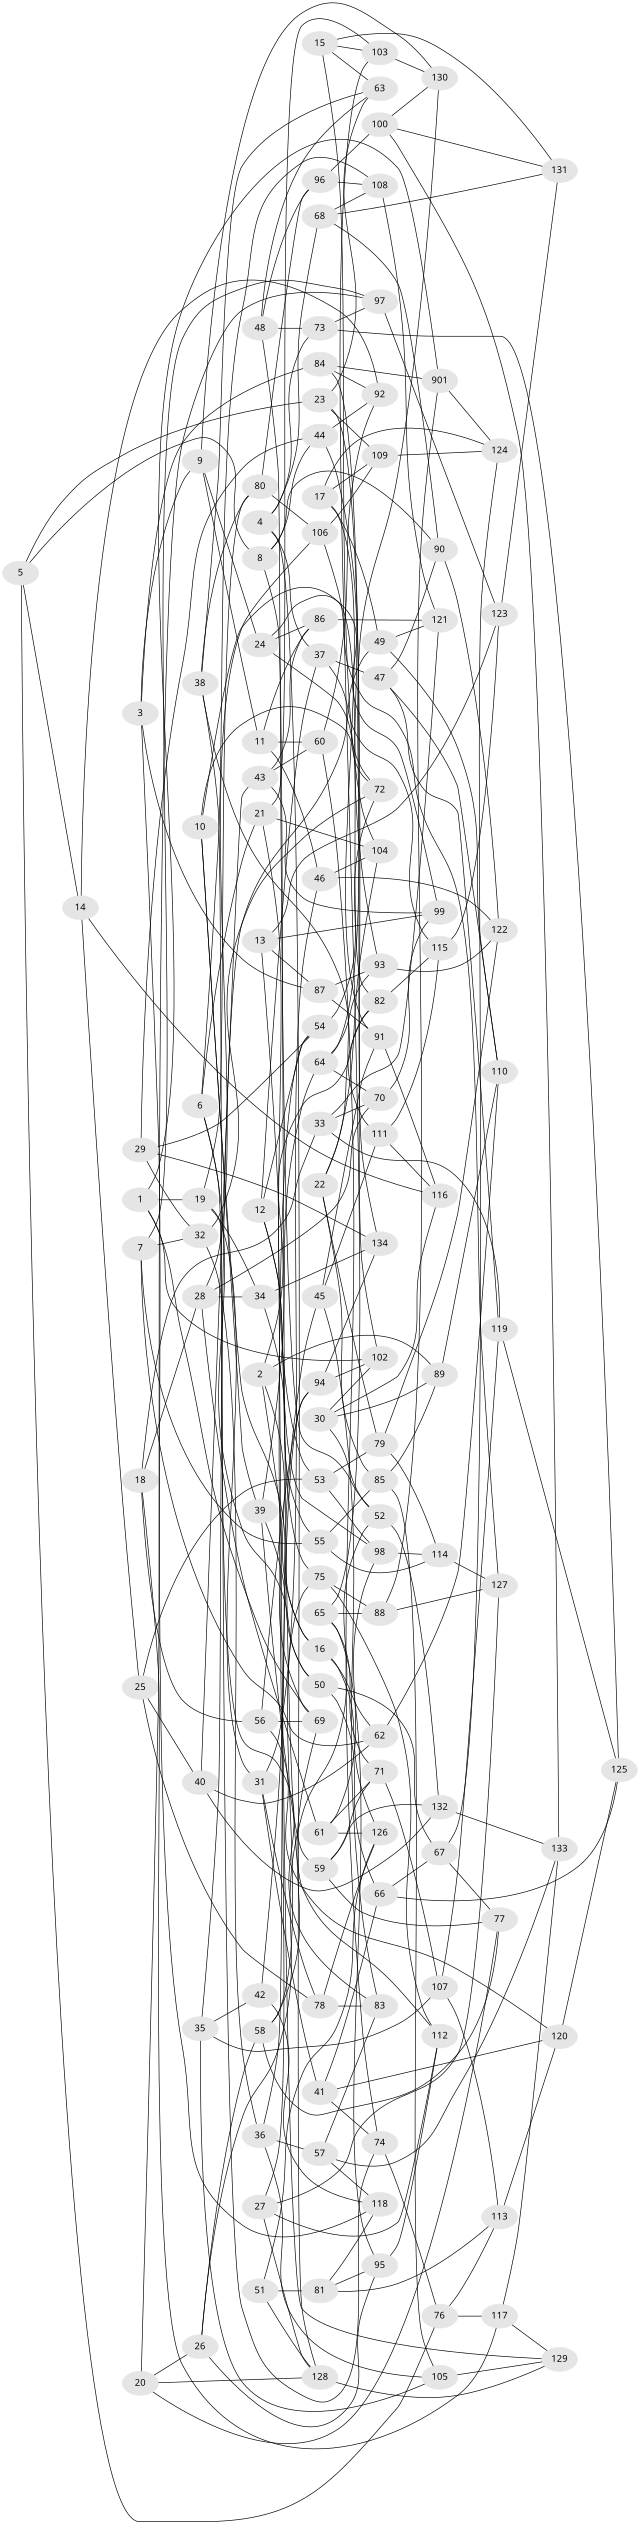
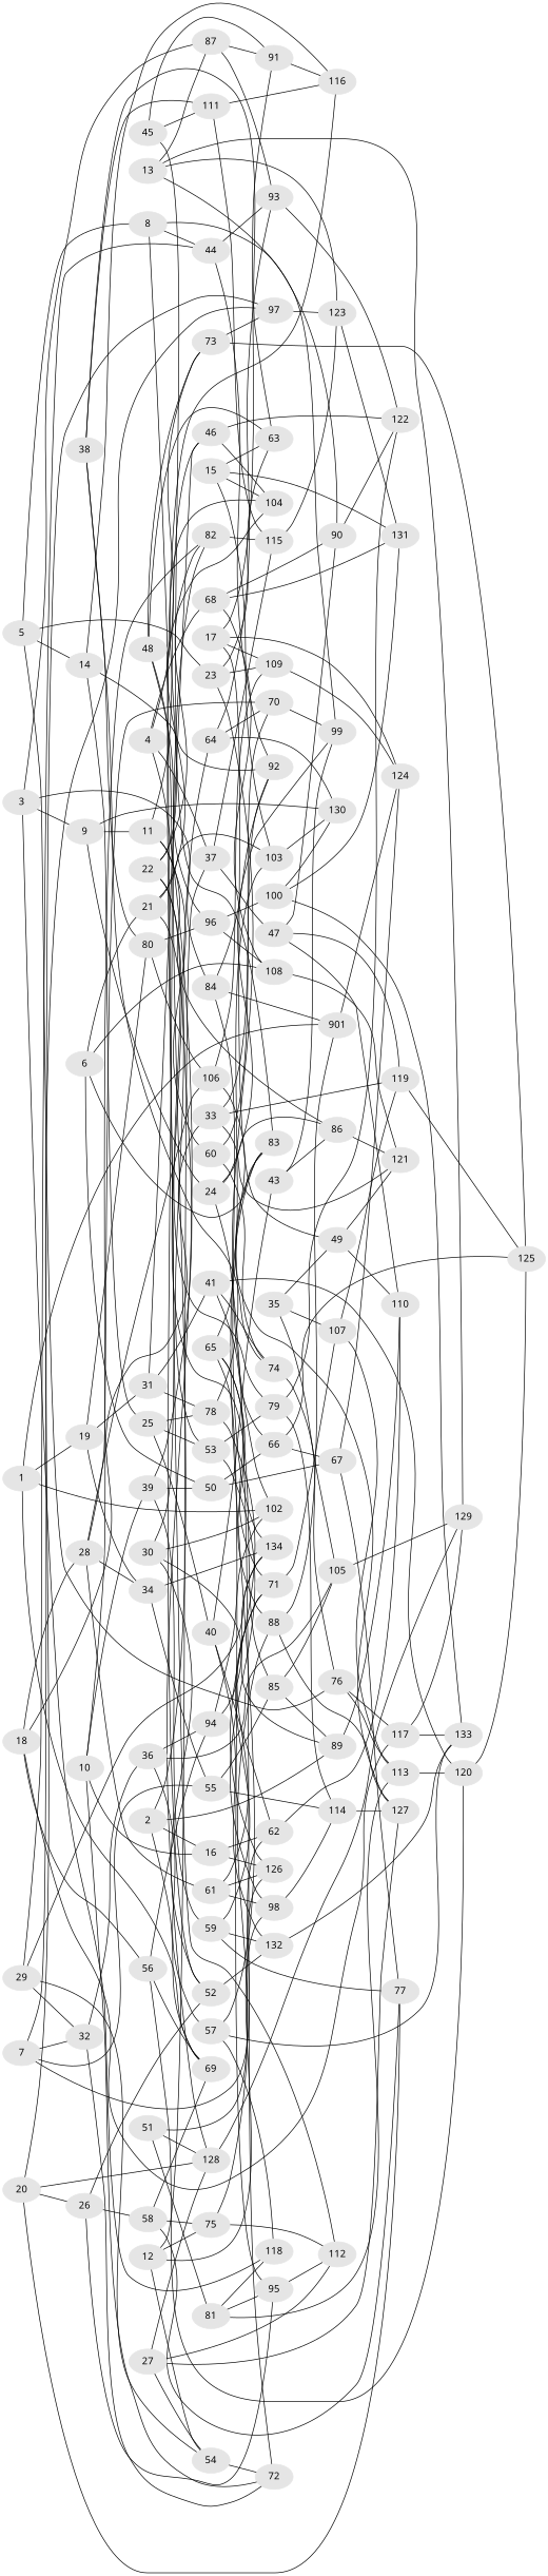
  graph {
    fontname="Noto Sans"
    rankdir=LR
    node [color=gray90 fontname="Noto Sans" style=filled]
    edge [fontname="Noto Sans"]
    1
    19
    69
    n4 [label=901]
    102
    31
    34
    80
    124
    2
    16
    82
    89
    62
    126
    115
    110
    3
    9
    84
    87
    118
    11
    24
    130
    92
    134
    91
    93
    4
    37
    68
    73
    128
    47
    108
    90
    131
    97
    125
    129
    5
    8
    14
    23
    76
    44
    112
    25
    116
    63
    109
    117
    113
    6
    21
    50
    83
    103
    104
    53
    66
    67
    121
    7
    32
    55
    72
    36
    85
    114
    123
    122
    46
    60
    86
    99
    10
    39
    59
    64
    74
    12
    54
    75
    98
    88
    13
    40
    78
    15
    17
    49
    18
    28
    33
    56
    61
    106
    70
    119
    94
    120
    133
    41
    96
    20
    26
    77
    52
    58
    95
    79
    22
    105
    43
    132
    27
    127
    71
    29
    30
    57
    35
-   42
    107
    45
    38
    111
    48
    100
    51
    81
    65
    1 -- 19
    1 -- 69
    1 -- n4
    1 -- 102
    19 -- 31
    19 -- 34
    19 -- 80
    n4 -- 124
    31 -- 46
    31 -- 78
    31 -- 41
    34 -- 134
    34 -- 55
    80 -- 106
    80 -- 96
    2 -- 69
    2 -- 16
    2 -- 82
    2 -- 89
    16 -- 62
    16 -- 126
    82 -- 115
    89 -- 110
    62 -- 110
    115 -- 123
    3 -- 9
    3 -- 84
    3 -- 87
    3 -- 118
    9 -- 11
    9 -- 24
    9 -- 130
    84 -- n4
    84 -- 92
    84 -- 134
    87 -- 91
    87 -- 93
    11 -- 46
    11 -- 60
    11 -- 86
    24 -- 72
    24 -- 86
    24 -- 99
    91 -- 116
    93 -- 122
    4 -- 37
    4 -- 68
    4 -- 73
    4 -- 128
    37 -- 115
    37 -- 47
    68 -- 108
    68 -- 90
    68 -- 131
    73 -- 97
    73 -- 125
    128 -- 129
    47 -- 110
    47 -- 90
    47 -- 119
    108 -- 121
    90 -- 122
    97 -- 123
    5 -- 8
    5 -- 14
    5 -- 23
    5 -- 76
    8 -- 90
    8 -- 44
    8 -- 112
    14 -- 92
    14 -- 25
    14 -- 116
    23 -- 102
    23 -- 63
    23 -- 109
    76 -- 117
    76 -- 113
    44 -- 92
    44 -- 93
    25 -- 53
    25 -- 40
    25 -- 78
    109 -- 124
    117 -- 129
    117 -- 133
    113 -- 120
    6 -- 108
    6 -- 21
    6 -- 50
    6 -- 83
    21 -- 103
    21 -- 104
    21 -- 53
    50 -- 66
    50 -- 67
    103 -- 130
    53 -- 98
    53 -- 79
    66 -- 125
    66 -- 67
    67 -- 124
    67 -- 77
    7 -- 62
    7 -- 97
    7 -- 32
    7 -- 55
    32 -- 72
    32 -- 36
    55 -- 85
    55 -- 114
    36 -- 94
    36 -- 105
    36 -- 57
    85 -- 89
    85 -- 105
    114 -- 127
    123 -- 131
    46 -- 104
    46 -- 122
    60 -- 92
    60 -- 74
    86 -- 121
    10 -- 16
    10 -- 82
    10 -- 72
    10 -- 39
    39 -- 50
    39 -- 59
    39 -- 64
    59 -- 77
    59 -- 132
    59 -- 71
    64 -- 130
    64 -- 93
    64 -- 70
    74 -- 76
    12 -- 37
    12 -- 54
    12 -- 75
    12 -- 98
    54 -- 72
    75 -- 112
    75 -- 88
    98 -- 114
    88 -- n4
    88 -- 127
    13 -- 87
    13 -- 129
    13 -- 123
    13 -- 99
    40 -- 62
    40 -- 43
    40 -- 132
    78 -- 126
    78 -- 83
    15 -- 131
    15 -- 63
    15 -- 103
    15 -- 104
    17 -- 124
    17 -- 91
    17 -- 109
    17 -- 49
    49 -- 110
    49 -- 121
    18 -- 117
    18 -- 28
    18 -- 33
    18 -- 56
    28 -- 34
    28 -- 61
    28 -- 106
    28 -- 70
    33 -- 121
    33 -- 70
    33 -- 119
    56 -- 69
    56 -- 94
    56 -- 120
    61 -- 126
    61 -- 98
    61 -- 71
    106 -- 109
    106 -- 127
    70 -- 99
    119 -- 125
    94 -- 102
    94 -- 134
    120 -- 125
    41 -- 66
    41 -- 74
    41 -- 120
    96 -- 108
    96 -- 100
    20 -- 128
    20 -- 97
    20 -- 26
    20 -- 77
    26 -- 52
    26 -- 58
    26 -- 95
    52 -- 132
    58 -- 69
    58 -- 75
    58 -- 77
    95 -- 112
    79 -- 114
    79 -- 122
    22 -- 82
    22 -- 104
    22 -- 85
    22 -- 79
    105 -- 129
-   43 -- 60
    43 -- 86
    43 -- 99
    132 -- 133
    27 -- 128
    27 -- 112
    27 -- 54
    27 -- 127
    71 -- 107
    29 -- 134
    29 -- 44
    29 -- 32
    29 -- 54
    30 -- 102
    30 -- 89
    30 -- 116
    30 -- 52
    57 -- 118
    57 -- 83
    57 -- 133
    35 -- 49
    35 -- 105
-   35 -- 42
    35 -- 107
-   42 -- 118
-   42 -- 45
    107 -- 113
    107 -- 119
    45 -- 91
    45 -- 83
    45 -- 111
    38 -- 80
    38 -- 63
    38 -- 74
    38 -- 111
    111 -- 115
    111 -- 116
    48 -- 73
    48 -- 63
    48 -- 96
    48 -- 52
    100 -- 130
    100 -- 131
    100 -- 133
    51 -- 126
    51 -- 128
    51 -- 81
    81 -- 118
    81 -- 113
    81 -- 95
    65 -- 103
    65 -- 88
    65 -- 95
    65 -- 71
  }
